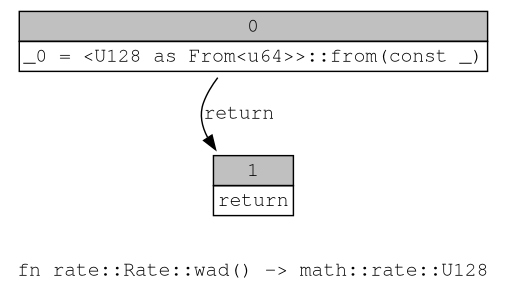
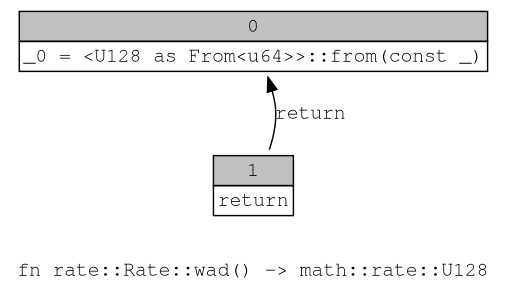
  digraph {
    fontname="Courier, monospace"
    label=<fn rate::Rate::wad() -&gt; math::rate::U128<br align="left"/>>
    node [fontname="Courier, monospace" shape=none]
    n1 [label=<<table border="0" cellborder="1" cellspacing="0"><tr><td bgcolor="gray" align="center" colspan="1">0</td></tr><tr><td align="left">_0 = &lt;U128 as From&lt;u64&gt;&gt;::from(const _)</td></tr></table>>]
    n2 [label=<<table border="0" cellborder="1" cellspacing="0"><tr><td bgcolor="gray" align="center" colspan="1">1</td></tr><tr><td align="left">return</td></tr></table>>]
-   n1 -> n2 [fontname="Courier, monospace" label=return]
+   n2 -> n1 [fontname="Courier, monospace" label=return]
  }
